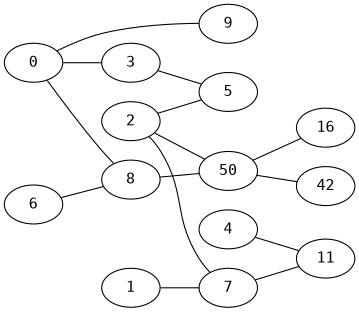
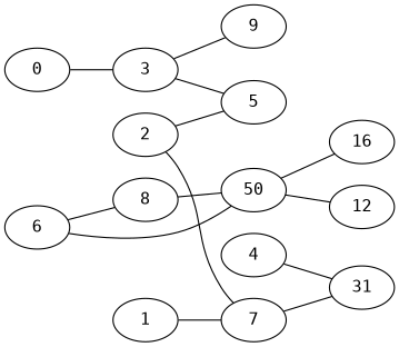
  graph {
    fontname="DejaVu Sans Mono"
    rankdir=LR
    node [fontname="DejaVu Sans Mono" type=intersection y=298]
    edge [angle0=.60 fontname="DejaVu Sans Mono" frequency=1 type0=line]
    0 [x=139 y=273]
    3 [type=corner x=159 y=256]
    8 [x=214]
    9 [type=endpoint x=68 y=274]
    5 [type=corner x=245 y=194]
    n6 [label=50 x=209]
-   12 [type=corner x=248 y=334 label=42]
+   12 [type=corner x=248 y=334]
    n8 [label=16 type=endpoint x=262 y=334]
    1 [type=endpoint x=352 y=135]
    7 [x=303 y=201]
-   11 [x=390 y=260]
+   11 [x=390 y=260 label=31]
    2 [x=306 y=215]
    4 [type=endpoint x=458 y=261]
    6 [type=endpoint x=145 y=377]
    0 -- 3 [angle0=-.70]
-   0 -- 8 [angle0=.32]
-   0 -- 9 [angle0=-.01]
+   3 -- 9 [angle0=-.01]
    3 -- 5 [angle0=-.62]
    8 -- n6 [angle0=.00]
    n6 -- 12 [angle0=.75]
    n6 -- n8
    1 -- 7 [angle0=-.93]
    7 -- 11
    2 -- 5 [angle0=.33]
-   2 -- n6 [angle0=-.71]
+   6 -- n6 [angle0=-.71]
    2 -- 7 [angle0=1.36]
    4 -- 11 [angle0=.01]
    6 -- 8 [angle0=-.85]
  }
